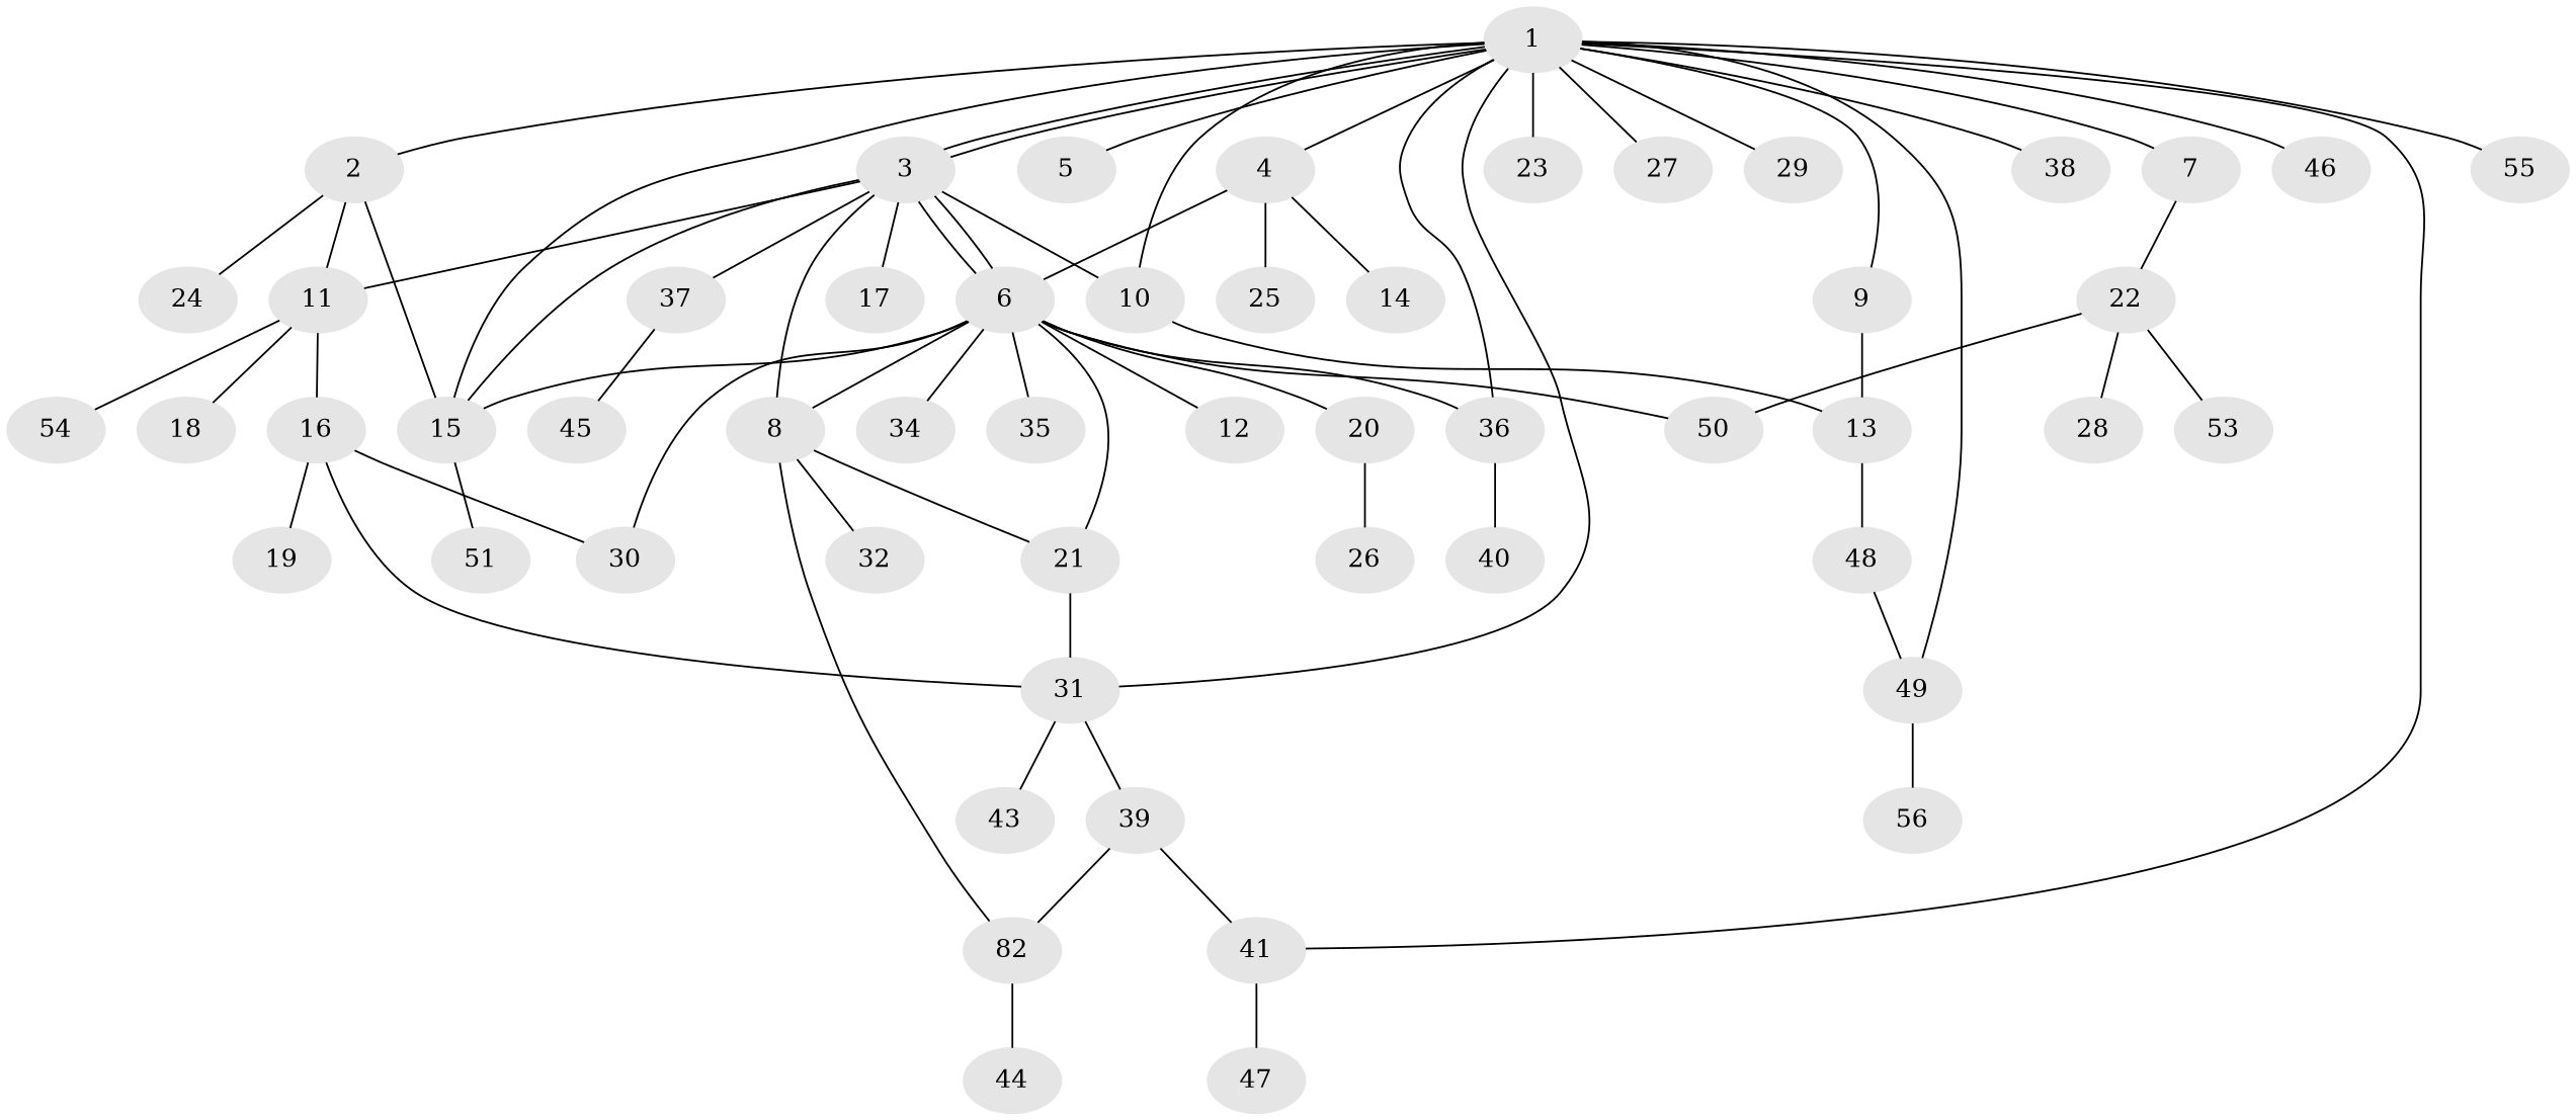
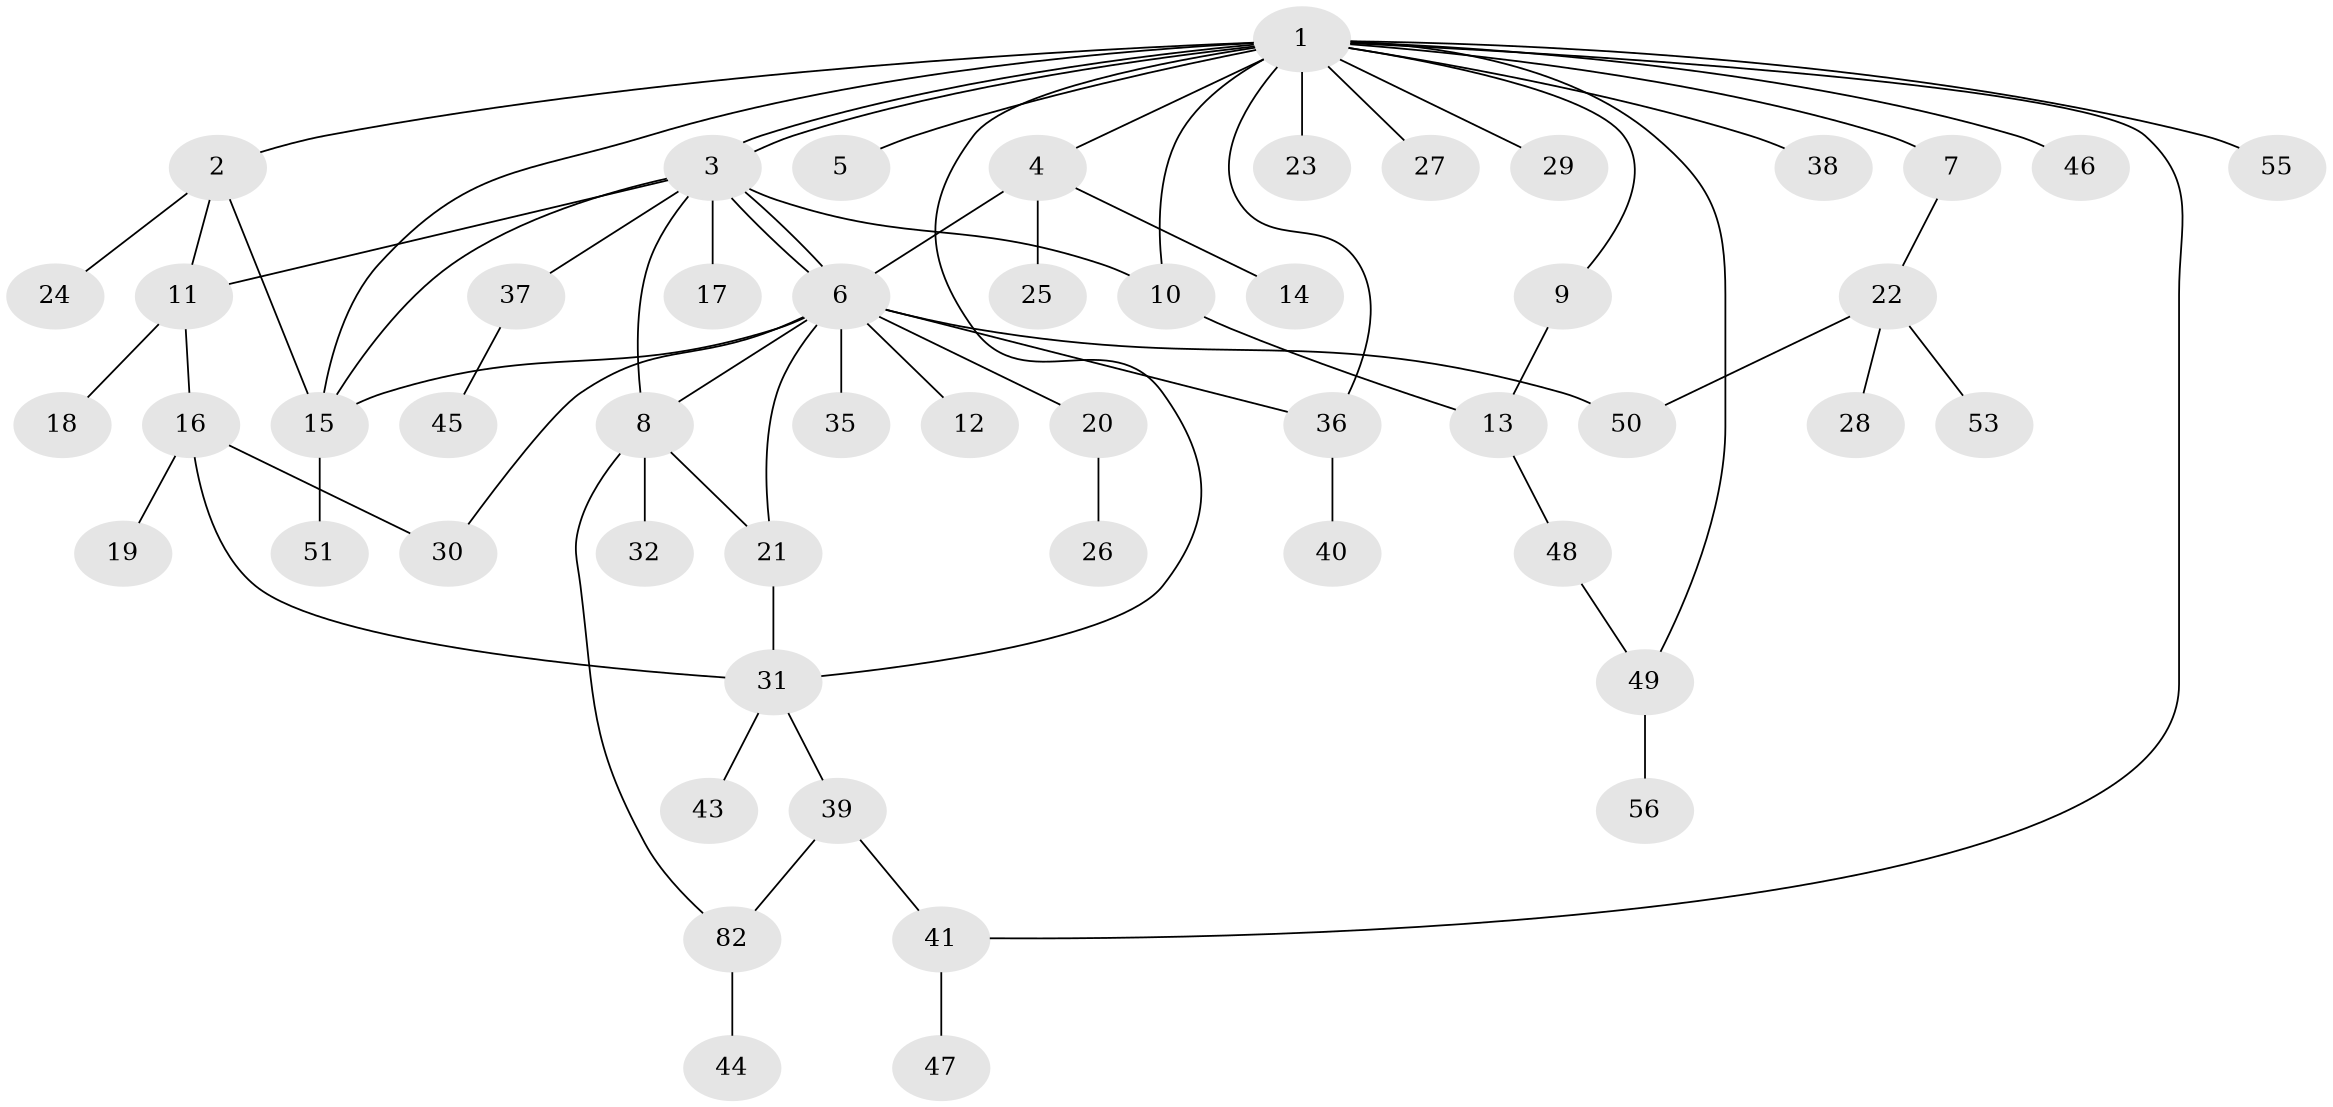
  graph {
    node [color=gray90 style=filled]
    1
    2
    3
    4
    5
    7
    9
    10
    15
    23
    27
    29
    31
    36
    38
    41
    46
    49
    55
    11
    24
    6
    8
    17
    37
    14
    25
    22
    13
    51
    39
    43
    40
    47
    56
    16
    18
-   54
    12
    20
    21
    30
-   34
    35
    50
    32
    n47 [label=82]
    45
    26
    28
    53
    44
    48
    19
    1 -- 2
    1 -- 3
    1 -- 3
    1 -- 4
    1 -- 5
    1 -- 7
    1 -- 9
    1 -- 10
    1 -- 15
    1 -- 23
    1 -- 27
    1 -- 29
    1 -- 31
    1 -- 36
    1 -- 38
    1 -- 41
    1 -- 46
    1 -- 49
    1 -- 55
    2 -- 15
    2 -- 11
    2 -- 24
    3 -- 10
    3 -- 15
    3 -- 11
    3 -- 6
    3 -- 6
    3 -- 8
    3 -- 17
    3 -- 37
    4 -- 6
    4 -- 14
    4 -- 25
    7 -- 22
    9 -- 13
    10 -- 13
    15 -- 51
    31 -- 39
    31 -- 43
    36 -- 40
    41 -- 47
    49 -- 56
    11 -- 16
    11 -- 18
-   11 -- 54
    6 -- 15
    6 -- 36
    6 -- 8
    6 -- 12
    6 -- 20
    6 -- 21
    6 -- 30
-   6 -- 34
    6 -- 35
    6 -- 50
    8 -- 21
    8 -- 32
    8 -- n47
    37 -- 45
    22 -- 50
    22 -- 28
    22 -- 53
    13 -- 48
    39 -- 41
    39 -- n47
    16 -- 31
    16 -- 30
    16 -- 19
    20 -- 26
    21 -- 31
    n47 -- 44
    48 -- 49
  }
